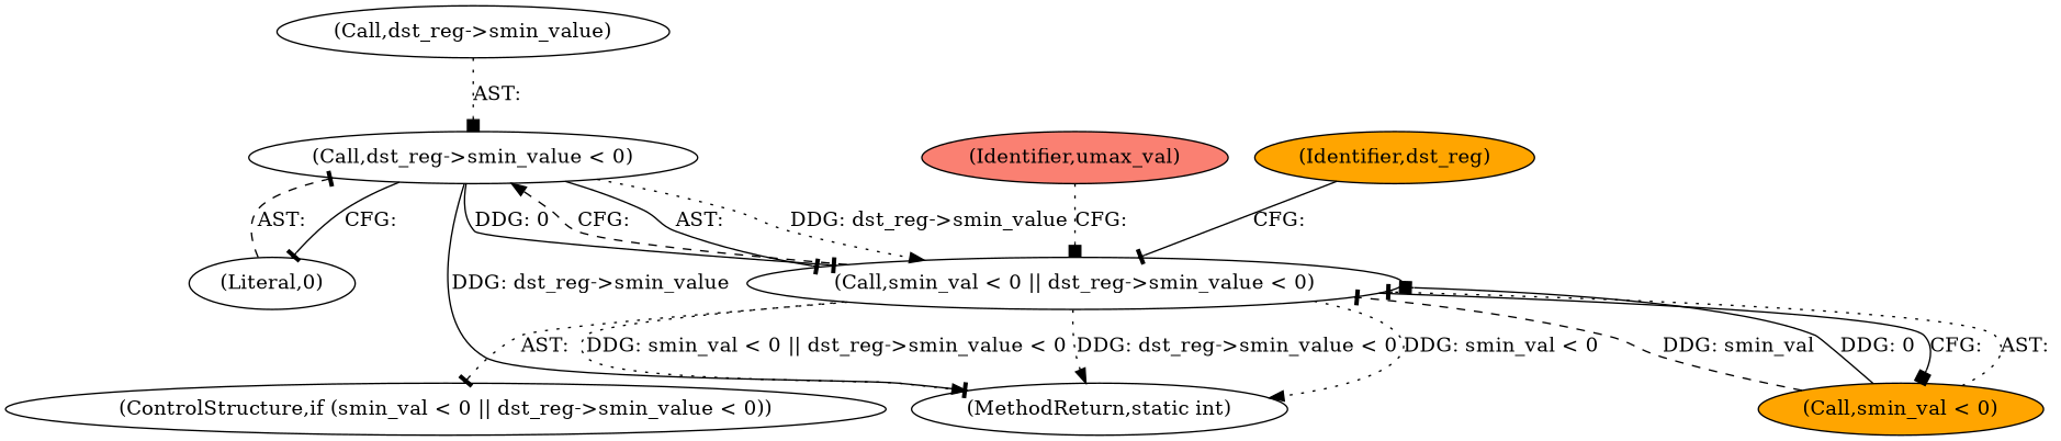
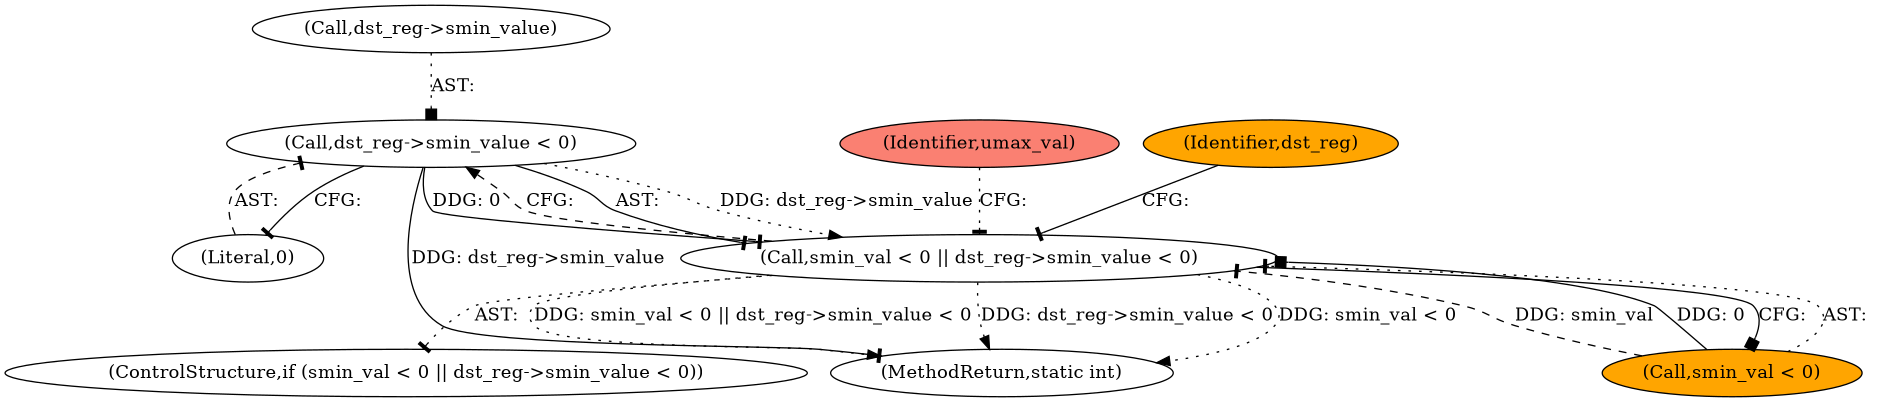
  digraph {
    node [fillcolor=white style=filled]
    edge [arrowhead=tee style=dotted]
    n1 [label="(Call,dst_reg->smin_value < 0)"]
    n2 [label="(Call,smin_val < 0 || dst_reg->smin_value < 0)"]
    n3 [label="(Literal,0)"]
    n4 [label="(MethodReturn,static int)"]
    n5 [label="(ControlStructure,if (smin_val < 0 || dst_reg->smin_value < 0))"]
    n6 [fillcolor=orange label="(Call,smin_val < 0)"]
    n7 [fillcolor=salmon label="(Identifier,umax_val)"]
    n8 [fillcolor=orange label="(Identifier,dst_reg)"]
    n9 [label="(Call,dst_reg->smin_value)"]
    n1 -> n2 [label="AST: " style=solid]
    n1 -> n2 [arrowhead=normal label="DDG: dst_reg->smin_value"]
    n1 -> n2 [label="DDG: 0" style=solid]
    n1 -> n3 [label="CFG: " style=solid]
    n1 -> n4 [label="DDG: dst_reg->smin_value" style=solid]
    n2 -> n1 [arrowhead=normal label="CFG: " style=dashed]
    n2 -> n4 [arrowhead=normal label="DDG: dst_reg->smin_value < 0"]
    n2 -> n4 [arrowhead=normal label="DDG: smin_val < 0"]
    n2 -> n4 [arrowhead=normal label="DDG: smin_val < 0 || dst_reg->smin_value < 0"]
    n2 -> n5 [label="AST: "]
    n2 -> n6 [arrowhead=box label="CFG: " style=solid]
    n3 -> n1 [label="AST: " style=dashed]
    n6 -> n2 [label="AST: "]
    n6 -> n2 [label="DDG: smin_val" style=dashed]
    n6 -> n2 [arrowhead=box label="DDG: 0" style=solid]
-   n7 -> n2 [arrowhead=box label="CFG: "]
+   n7 -> n2 [label="CFG: "]
    n8 -> n2 [label="CFG: " style=solid]
    n9 -> n1 [arrowhead=box label="AST: "]
  }
